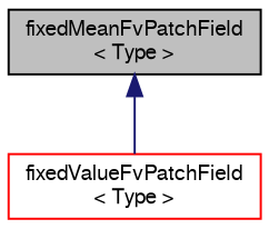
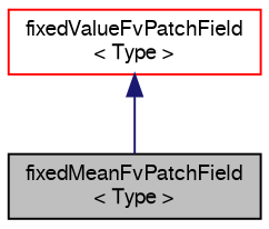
  digraph {
    node [fontname=FreeSans fontsize=10 shape=record]
    n1 [color=black fillcolor=grey75 fontcolor=black height=0.2 label="fixedMeanFvPatchField\l\< Type \>" style=filled width=0.4]
    n2 [color=red height=0.2 label="fixedValueFvPatchField\l\< Type \>" width=0.4]
-   n1 -> n2 [color=midnightblue dir=back fontname=FreeSans fontsize=10 labelfontname=FreeSans labelfontsize=10 style=solid]
+   n2 -> n1 [color=midnightblue dir=back fontname=FreeSans fontsize=10 labelfontname=FreeSans labelfontsize=10 style=solid]
  }
